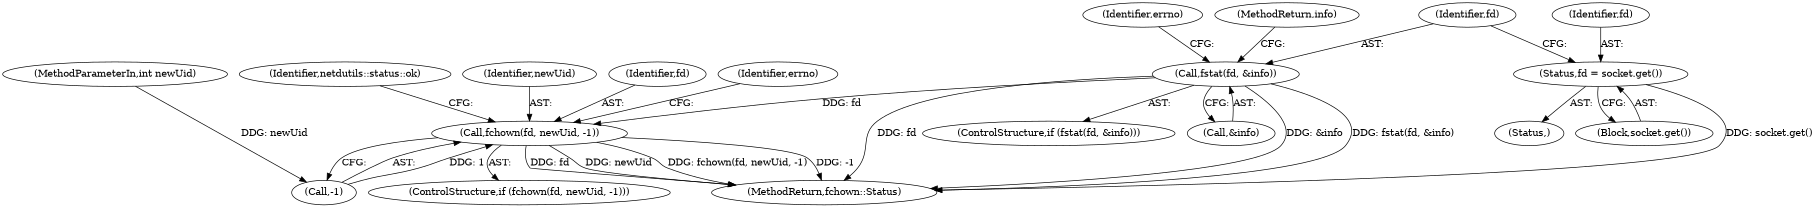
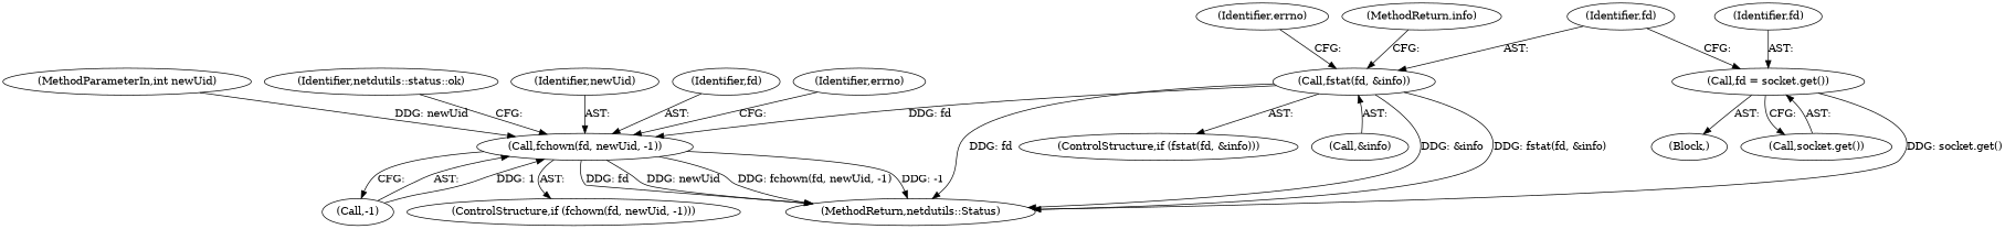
  digraph {
-   n1 [label="(Status,fd = socket.get())"]
-   n2 [label="(MethodReturn,fchown::Status)"]
-   n3 [label="(Status,)"]
-   n4 [label="(Block,socket.get())"]
+   n1 [label="(Call,fd = socket.get())"]
+   n2 [label="(MethodReturn,netdutils::Status)"]
+   n3 [label="(Block,)"]
+   n4 [label="(Call,socket.get())"]
    n5 [label="(Call,fstat(fd, &info))"]
    n6 [label="(Call,fchown(fd, newUid, -1))"]
    n7 [label="(ControlStructure,if (fstat(fd, &info)))"]
    n8 [label="(Call,&info)"]
    n9 [label="(ControlStructure,if (fchown(fd, newUid, -1)))"]
    n10 [label="(Call,-1)"]
    n11 [label="(Identifier,netdutils::status::ok)"]
    n12 [label="(Identifier,errno)"]
    n13 [label="(Identifier,newUid)"]
    n14 [label="(MethodReturn,info)"]
    n15 [label="(Identifier,fd)"]
    n16 [label="(Identifier,fd)"]
    n17 [label="(MethodParameterIn,int newUid)"]
    n18 [label="(Identifier,fd)"]
    n19 [label="(Identifier,errno)"]
    n1 -> n2 [label="DDG: socket.get()"]
    n1 -> n3 [label="AST: "]
    n1 -> n4 [label="CFG: "]
    n4 -> n1 [label="AST: "]
    n5 -> n2 [label="DDG: &info"]
    n5 -> n2 [label="DDG: fstat(fd, &info)"]
    n5 -> n2 [label="DDG: fd"]
    n5 -> n6 [label="DDG: fd"]
    n5 -> n7 [label="AST: "]
-   n5 -> n8 [label="CFG: "]
    n6 -> n2 [label="DDG: fd"]
    n6 -> n2 [label="DDG: newUid"]
    n6 -> n2 [label="DDG: fchown(fd, newUid, -1)"]
    n6 -> n2 [label="DDG: -1"]
    n6 -> n9 [label="AST: "]
    n6 -> n10 [label="CFG: "]
    n8 -> n5 [label="AST: "]
    n10 -> n6 [label="AST: "]
    n10 -> n6 [label="DDG: 1"]
    n11 -> n6 [label="CFG: "]
    n12 -> n5 [label="CFG: "]
    n13 -> n6 [label="AST: "]
    n14 -> n5 [label="CFG: "]
    n15 -> n1 [label="CFG: "]
    n15 -> n5 [label="AST: "]
    n16 -> n6 [label="AST: "]
-   n17 -> n10 [label="DDG: newUid"]
+   n17 -> n6 [label="DDG: newUid"]
    n18 -> n1 [label="AST: "]
    n19 -> n6 [label="CFG: "]
  }
